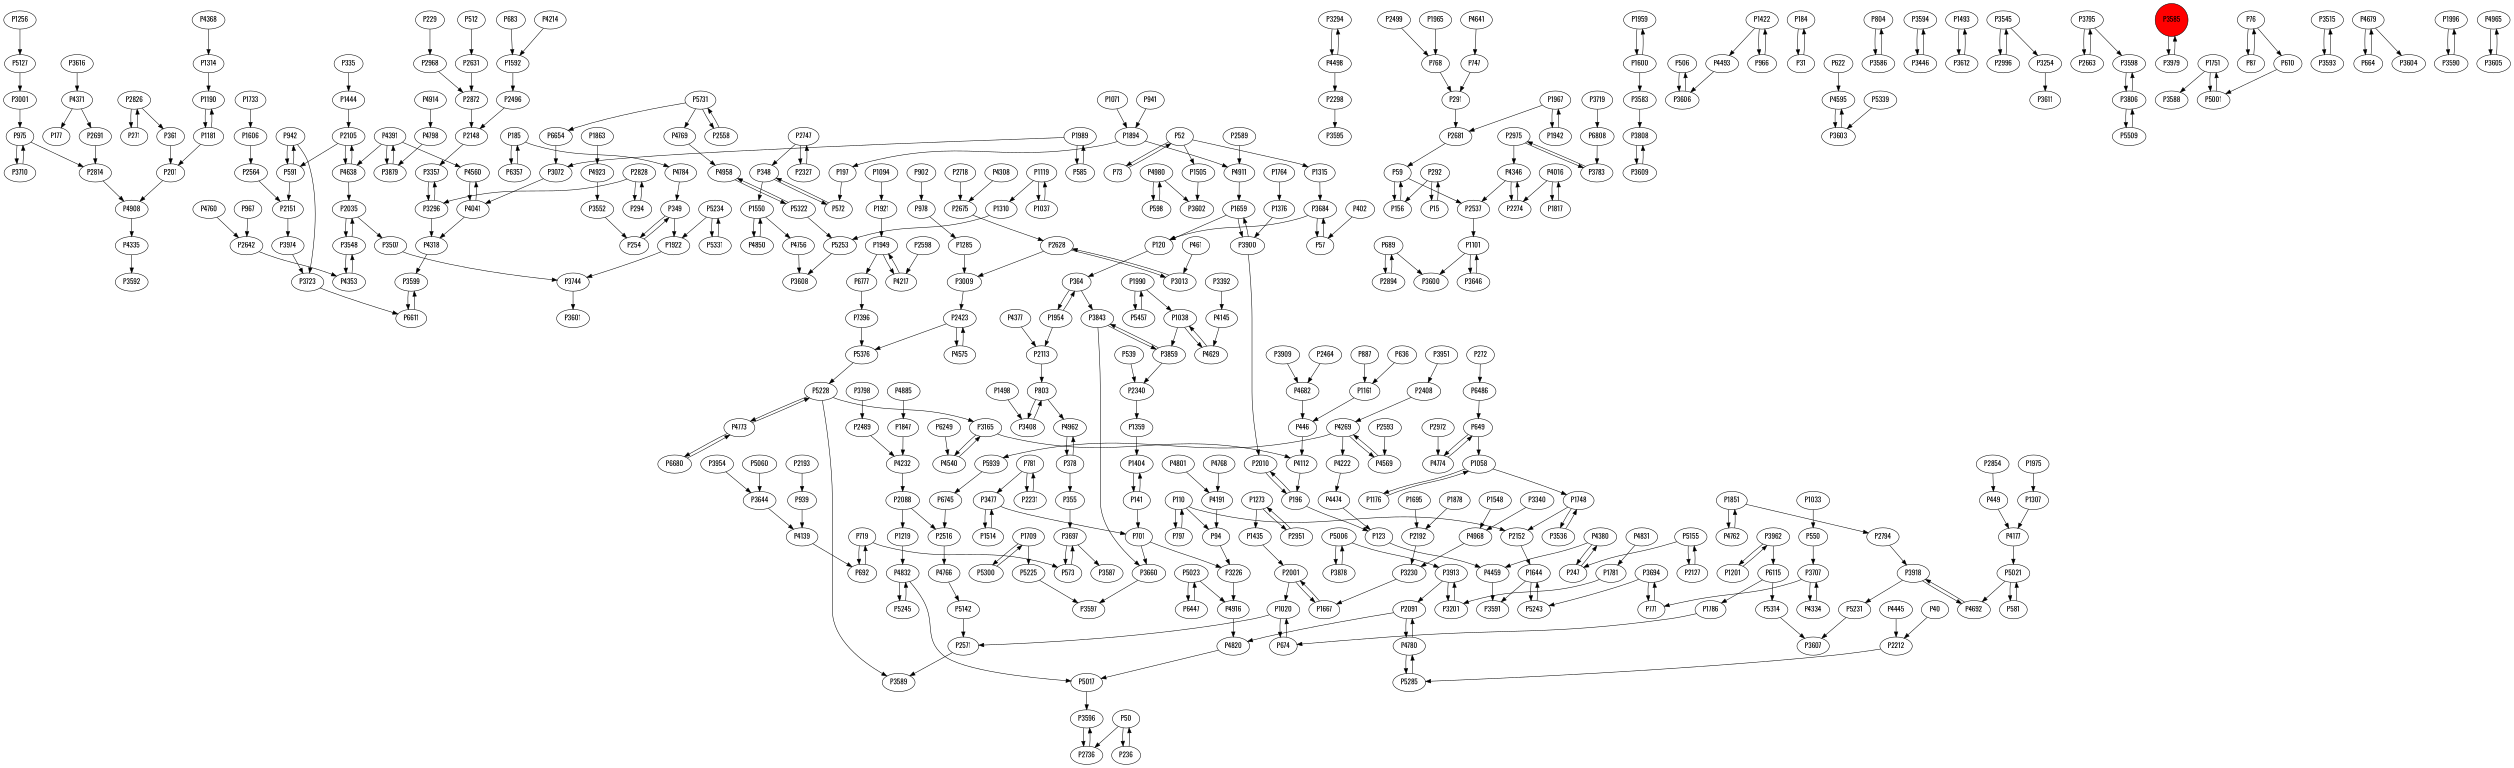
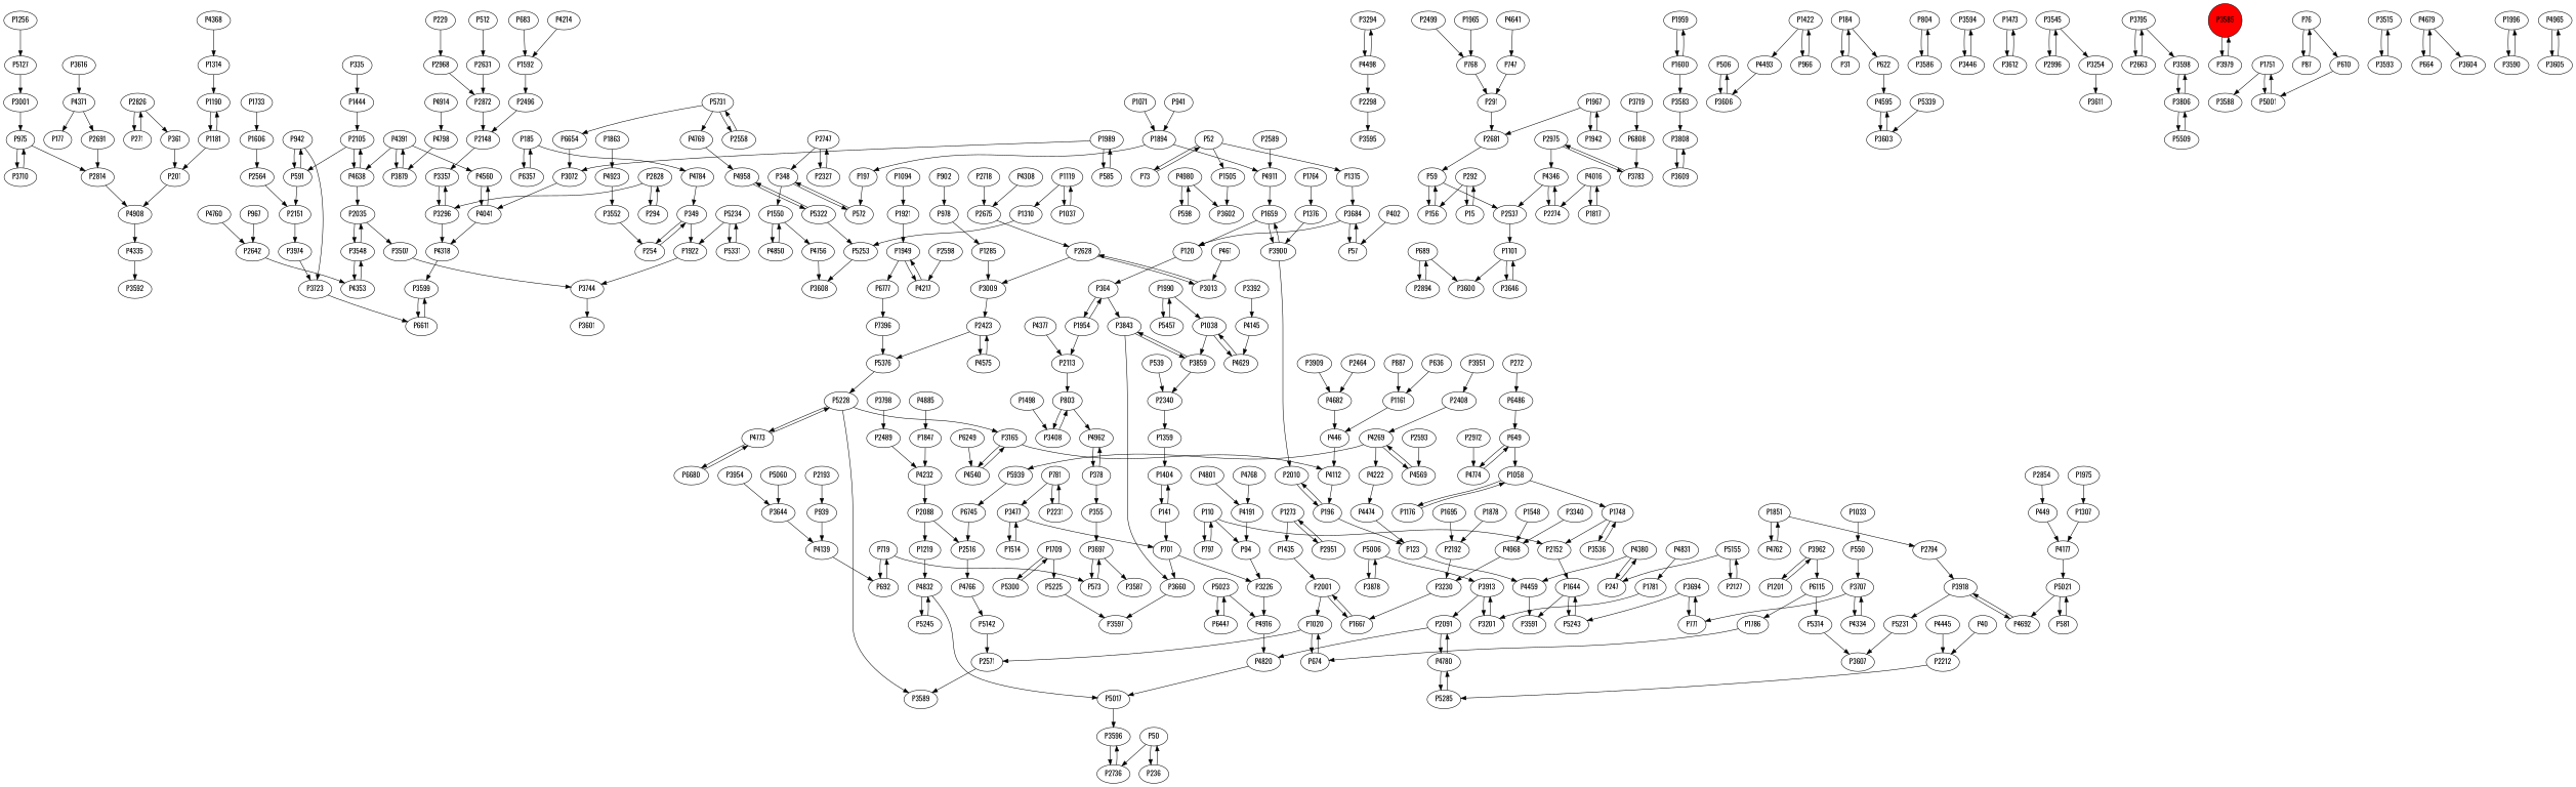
  digraph {
    fontname=Oswald
    node [fontname=Oswald]
    edge [fontname=Oswald]
    P1190
    P1181
    P201
    P4908
    P229
    P2968
    P2872
    P2148
    P1498
    P3408
    P803
    P4962
    P1921
    P1949
    P6777
    P4217
    P7396
    P3878
    P5006
    P3913
    P3201
    P2091
    P4445
    P2212
    P5285
    P4780
    P3909
    P4682
    P446
    P4112
    P4980
    P3602
    P598
    P1256
    P5127
    P3001
    P975
    P1863
    P4923
    P3552
    P254
    P1315
    P3684
    P57
    P120
    P364
    P5017
    P3596
    P2736
    P3294
    P4498
    P2298
    P3595
    P5142
    P2571
    P3589
    P402
    P4346
    P2537
    P2274
    P1101
    P3600
    P3646
    P378
    P355
    P3697
    P1709
    P5300
    P5225
    P3597
    P3710
    P2814
    P185
    P6357
    P4784
    P349
    P6680
    P4773
    P5228
    P3165
    P573
    P3587
    P2681
    P59
    P156
    P1975
    P1307
    P4177
    P5021
    P3707
    P771
    P4334
    P3694
    P5243
    P4575
    P2423
    P5376
    P236
    P50
    P3783
    P2975
    P2327
    P2747
    P348
    P1550
    P572
    P4692
    P581
    P3918
    P5231
    P887
    P1161
    P2001
    P1020
    P1667
    P674
    P2088
    P2516
    P1219
    P4766
    P4832
    P2828
    P3296
    P294
    P3357
    P4318
    P3599
    P942
    P3723
    P591
    P6611
    P2151
    P2192
    P3230
    P196
    P2010
    P123
    P4459
    P1959
    P1600
    P3583
    P3808
    P3974
    P1695
    P1922
    P3744
    P3601
    P3591
    P506
    P3606
    P1954
    P2113
    P3843
    P3660
    P3859
    P3719
    P6808
    P52
    P1505
    P73
    P4377
    P4540
    P4222
    P4474
    P4335
    P3592
    P683
    P1592
    P2496
    P4820
    P4232
    P4493
    P335
    P1444
    P2105
    P4638
    P292
    P15
    P1119
    P1037
    P1310
    P5253
    P4968
    P1967
    P1942
    P184
    P31
    P622
    P4595
    P2894
    P689
    P3603
    P1404
    P141
    P701
    P3226
    P3616
    P4371
    P177
    P2691
    P4041
    P4560
    P5234
    P5331
    P3951
    P2408
    P4269
    P4569
    P5939
    P6745
    P1781
    P1965
    P768
    P291
    P4756
    P4850
    P3608
    P804
    P3586
    P5060
    P3644
    P4139
    P692
    P3594
    P3446
-   P1493
+   P1493 [label=P1473]
    P3612
    P1878
    P719
    P2499
    P3545
    P2996
    P3254
    P3611
    P2340
    P4801
    P4191
    P94
    P1644
    P1606
    P2564
    P449
    P1273
    P1435
    P2951
    P3598
    P3806
    P5509
    P4214
    P4760
    P2642
    P4353
    P3548
    P461
    P3013
    P2628
    P3009
    P1071
    P1894
    P4911
    P197
    P1659
    P1851
    P2794
    P4762
    P4798
    P3879
    P4391
    P5245
    P1058
    P1748
    P1176
    P2152
    P3536
    P2035
    P3507
    P4380
    P247
    P1359
    P4641
    P747
    P2826
    P271
    P361
    P2231
    P781
    P3477
    P1514
    P1548
    P5322
    P4958
    P4916
    P3607
    P3609
    P4145
    P4629
    P1038
    P539
    P3900
    P5155
    P2127
    P3962
    P1201
    P6115
    P5314
    P1786
    P3585 [fillcolor=red shape=circle style=filled]
    P3979
    P1751
    P3588
    P5001
    P649
    P4774
    P87
    P76
    P610
    P3515
    P3593
    P4016
    P1817
    P1422
    P966
    P902
    P978
    P1285
    P6447
    P5023
    P3798
    P2489
    P1847
    P1733
    P5731
    P4769
    P6654
    P2558
    P3072
    P1094
    P636
    P797
    P110
    P1990
    P5457
    P2593
    P4679
    P664
    P3604
    P4831
    P6486
    P2589
    P512
    P2631
    P3954
    n353 [label=P4885]
    P1314
    P3340
    P2663
    P3795
    P2854
    P4768
    P2718
    P2675
    P2598
    P1989
    P585
    P967
    P1764
    P1376
    P2193
    P939
    P1996
    P3590
    P4965
    P3605
    P272
    P1033
    P550
    P6249
    P4368
    P2972
    P40
    P5339
    P3392
    P2464
    P941
    P4308
    P4914
    P1190 -> P1181
    P1181 -> P1190
    P1181 -> P201
    P201 -> P4908
    P4908 -> P4335
    P229 -> P2968
    P2968 -> P2872
    P2872 -> P2148
    P2148 -> P3357
    P1498 -> P3408
    P3408 -> P803
    P803 -> P3408
    P803 -> P4962
    P4962 -> P378
    P1921 -> P1949
    P1949 -> P6777
    P1949 -> P4217
    P6777 -> P7396
    P4217 -> P1949
    P7396 -> P5376
    P3878 -> P5006
    P5006 -> P3878
    P5006 -> P3913
    P3913 -> P3201
    P3913 -> P2091
    P3201 -> P3913
    P2091 -> P4780
    P2091 -> P4820
    P4445 -> P2212
    P2212 -> P5285
    P5285 -> P4780
    P4780 -> P2091
    P4780 -> P5285
    P3909 -> P4682
    P4682 -> P446
    P446 -> P4112
    P4112 -> P196
    P4980 -> P3602
    P4980 -> P598
    P598 -> P4980
    P1256 -> P5127
    P5127 -> P3001
    P3001 -> P975
    P975 -> P3710
    P975 -> P2814
    P1863 -> P4923
    P4923 -> P3552
    P3552 -> P254
    P254 -> P349
    P1315 -> P3684
    P3684 -> P57
    P3684 -> P120
    P57 -> P3684
    P120 -> P364
    P364 -> P1954
    P364 -> P3843
    P5017 -> P3596
    P3596 -> P2736
    P2736 -> P3596
    P3294 -> P4498
    P4498 -> P3294
    P4498 -> P2298
    P2298 -> P3595
    P5142 -> P2571
    P2571 -> P3589
    P402 -> P57
    P4346 -> P2537
    P4346 -> P2274
    P2537 -> P1101
    P2274 -> P4346
    P1101 -> P3600
    P1101 -> P3646
    P3646 -> P1101
    P378 -> P4962
    P378 -> P355
    P355 -> P3697
    P3697 -> P573
    P3697 -> P3587
    P1709 -> P5300
    P1709 -> P5225
    P5300 -> P1709
    P5225 -> P3597
    P3710 -> P975
    P2814 -> P4908
    P185 -> P6357
    P185 -> P4784
    P6357 -> P185
    P4784 -> P349
    P349 -> P254
    P349 -> P1922
    P6680 -> P4773
    P4773 -> P6680
    P4773 -> P5228
    P5228 -> P3589
    P5228 -> P4773
    P5228 -> P3165
    P3165 -> P4112
    P3165 -> P4540
    P573 -> P3697
    P2681 -> P59
    P59 -> P2537
    P59 -> P156
    P156 -> P59
    P1975 -> P1307
    P1307 -> P4177
    P4177 -> P5021
    P5021 -> P4692
    P5021 -> P581
    P3707 -> P771
    P3707 -> P4334
    P771 -> P3694
    P4334 -> P3707
    P3694 -> P771
    P3694 -> P5243
    P5243 -> P1644
    P4575 -> P2423
    P2423 -> P4575
    P2423 -> P5376
    P5376 -> P5228
    P236 -> P50
    P50 -> P2736
    P50 -> P236
    P3783 -> P2975
    P2975 -> P4346
    P2975 -> P3783
    P2327 -> P2747
    P2747 -> P2327
    P2747 -> P348
    P348 -> P1550
    P348 -> P572
    P1550 -> P4756
    P1550 -> P4850
    P572 -> P348
    P4692 -> P3918
    P581 -> P5021
    P3918 -> P4692
    P3918 -> P5231
    P5231 -> P3607
    P887 -> P1161
    P1161 -> P446
    P2001 -> P1020
    P2001 -> P1667
    P1020 -> P2571
    P1020 -> P674
    P1667 -> P2001
    P674 -> P1020
    P2088 -> P2516
    P2088 -> P1219
    P2516 -> P4766
    P1219 -> P4832
    P4766 -> P5142
    P4832 -> P5017
    P4832 -> P5245
    P2828 -> P3296
    P2828 -> P294
    P3296 -> P3357
    P3296 -> P4318
    P294 -> P2828
    P3357 -> P3296
    P4318 -> P3599
    P3599 -> P6611
    P942 -> P3723
    P942 -> P591
    P3723 -> P6611
    P591 -> P942
    P591 -> P2151
    P6611 -> P3599
    P2151 -> P3974
    P2192 -> P3230
    P3230 -> P1667
    P196 -> P2010
    P196 -> P123
    P2010 -> P196
    P123 -> P4459
    P4459 -> P3591
    P1959 -> P1600
    P1600 -> P1959
    P1600 -> P3583
    P3583 -> P3808
    P3808 -> P3609
    P3974 -> P3723
    P1695 -> P2192
    P1922 -> P3744
    P3744 -> P3601
    P506 -> P3606
    P3606 -> P506
    P1954 -> P364
    P1954 -> P2113
    P2113 -> P803
    P3843 -> P3660
    P3843 -> P3859
    P3660 -> P3597
    P3859 -> P3843
    P3859 -> P2340
    P3719 -> P6808
    P6808 -> P3783
    P52 -> P1315
    P52 -> P1505
    P52 -> P73
    P1505 -> P3602
    P73 -> P52
    P4377 -> P2113
    P4540 -> P3165
    P4222 -> P4474
    P4474 -> P123
    P4335 -> P3592
    P683 -> P1592
    P1592 -> P2496
    P2496 -> P2148
    P4820 -> P5017
    P4232 -> P2088
    P4493 -> P3606
    P335 -> P1444
    P1444 -> P2105
    P2105 -> P591
    P2105 -> P4638
    P4638 -> P2105
    P4638 -> P2035
    P292 -> P156
    P292 -> P15
    P15 -> P292
    P1119 -> P1037
    P1119 -> P1310
    P1037 -> P1119
    P1310 -> P5253
    P5253 -> P3608
    P4968 -> P3230
    P1967 -> P2681
    P1967 -> P1942
    P1942 -> P1967
    P184 -> P31
+   P184 -> P622
    P31 -> P184
    P622 -> P4595
    P4595 -> P3603
    P2894 -> P689
    P689 -> P3600
    P689 -> P2894
    P3603 -> P4595
    P1404 -> P141
    P141 -> P1404
    P141 -> P701
    P701 -> P3660
    P701 -> P3226
    P3226 -> P4916
    P3616 -> P4371
    P4371 -> P177
    P4371 -> P2691
    P2691 -> P2814
    P4041 -> P4318
    P4041 -> P4560
    P4560 -> P4041
    P5234 -> P1922
    P5234 -> P5331
    P5331 -> P5234
    P3951 -> P2408
    P2408 -> P4269
    P4269 -> P4222
    P4269 -> P4569
    P4269 -> P5939
    P4569 -> P4269
    P5939 -> P6745
    P6745 -> P2516
    P1781 -> P3201
    P1965 -> P768
    P768 -> P291
    P291 -> P2681
    P4756 -> P3608
    P4850 -> P1550
    P804 -> P3586
    P3586 -> P804
    P5060 -> P3644
    P3644 -> P4139
    P4139 -> P692
    P692 -> P719
    P3594 -> P3446
    P3446 -> P3594
    P1493 -> P3612
    P3612 -> P1493
    P1878 -> P2192
    P719 -> P573
    P719 -> P692
    P2499 -> P768
    P3545 -> P2996
    P3545 -> P3254
    P2996 -> P3545
    P3254 -> P3611
    P2340 -> P1359
    P4801 -> P4191
    P4191 -> P94
    P94 -> P3226
    P1644 -> P5243
    P1644 -> P3591
    P1606 -> P2564
    P2564 -> P2151
    P449 -> P4177
    P1273 -> P1435
    P1273 -> P2951
    P1435 -> P2001
    P2951 -> P1273
    P3598 -> P3806
    P3806 -> P3598
    P3806 -> P5509
    P5509 -> P3806
    P4214 -> P1592
    P4760 -> P2642
    P2642 -> P4353
    P4353 -> P3548
    P3548 -> P4353
    P3548 -> P2035
    P461 -> P3013
    P3013 -> P2628
    P2628 -> P3013
    P2628 -> P3009
    P3009 -> P2423
    P1071 -> P1894
    P1894 -> P4911
    P1894 -> P197
    P4911 -> P1659
    P197 -> P572
    P1659 -> P120
    P1659 -> P3900
    P1851 -> P2794
    P1851 -> P4762
    P2794 -> P3918
    P4762 -> P1851
    P4798 -> P3879
    P3879 -> P4391
    P4391 -> P4638
    P4391 -> P4560
    P4391 -> P3879
    P5245 -> P4832
    P1058 -> P1748
    P1058 -> P1176
    P1748 -> P2152
    P1748 -> P3536
    P1176 -> P1058
    P2152 -> P1644
    P3536 -> P1748
    P2035 -> P3548
    P2035 -> P3507
    P3507 -> P3744
    P4380 -> P4459
    P4380 -> P247
    P247 -> P4380
    P1359 -> P1404
    P4641 -> P747
    P747 -> P291
    P2826 -> P271
    P2826 -> P361
    P271 -> P2826
    P361 -> P201
    P2231 -> P781
    P781 -> P2231
    P781 -> P3477
    P3477 -> P701
    P3477 -> P1514
    P1514 -> P3477
    P1548 -> P4968
    P5322 -> P5253
    P5322 -> P4958
    P4958 -> P5322
    P4916 -> P4820
    P3609 -> P3808
    P4145 -> P4629
    P4629 -> P1038
    P1038 -> P3859
    P1038 -> P4629
    P539 -> P2340
    P3900 -> P2010
    P3900 -> P1659
    P5155 -> P247
    P5155 -> P2127
    P2127 -> P5155
    P3962 -> P1201
    P3962 -> P6115
    P1201 -> P3962
    P6115 -> P5314
    P6115 -> P1786
    P5314 -> P3607
    P1786 -> P674
    P3585 -> P3979
    P3979 -> P3585
    P1751 -> P3588
    P1751 -> P5001
    P5001 -> P1751
    P649 -> P1058
    P649 -> P4774
    P4774 -> P649
    P87 -> P76
    P76 -> P87
    P76 -> P610
    P610 -> P5001
    P3515 -> P3593
    P3593 -> P3515
    P4016 -> P2274
    P4016 -> P1817
    P1817 -> P4016
    P1422 -> P4493
    P1422 -> P966
    P966 -> P1422
    P902 -> P978
    P978 -> P1285
    P1285 -> P3009
    P6447 -> P5023
    P5023 -> P4916
    P5023 -> P6447
    P3798 -> P2489
    P2489 -> P4232
    P1847 -> P4232
    P1733 -> P1606
    P5731 -> P4769
    P5731 -> P6654
    P5731 -> P2558
    P4769 -> P4958
    P6654 -> P3072
    P2558 -> P5731
    P3072 -> P4041
    P1094 -> P1921
    P636 -> P1161
    P797 -> P110
    P110 -> P94
    P110 -> P2152
    P110 -> P797
    P1990 -> P1038
    P1990 -> P5457
    P5457 -> P1990
    P2593 -> P4569
    P4679 -> P664
    P4679 -> P3604
    P664 -> P4679
    P4831 -> P1781
    P6486 -> P649
    P2589 -> P4911
    P512 -> P2631
    P2631 -> P2872
    P3954 -> P3644
    n353 -> P1847
    P1314 -> P1190
    P3340 -> P4968
    P2663 -> P3795
    P3795 -> P3598
    P3795 -> P2663
    P2854 -> P449
    P4768 -> P4191
    P2718 -> P2675
    P2675 -> P2628
    P2598 -> P4217
    P1989 -> P3072
    P1989 -> P585
    P585 -> P1989
    P967 -> P2642
    P1764 -> P1376
    P1376 -> P3900
    P2193 -> P939
    P939 -> P4139
    P1996 -> P3590
    P3590 -> P1996
    P4965 -> P3605
    P3605 -> P4965
    P272 -> P6486
    P1033 -> P550
    P550 -> P3707
    P6249 -> P4540
    P4368 -> P1314
    P2972 -> P4774
    P40 -> P2212
    P5339 -> P3603
    P3392 -> P4145
    P2464 -> P4682
    P941 -> P1894
    P4308 -> P2675
    P4914 -> P4798
  }
